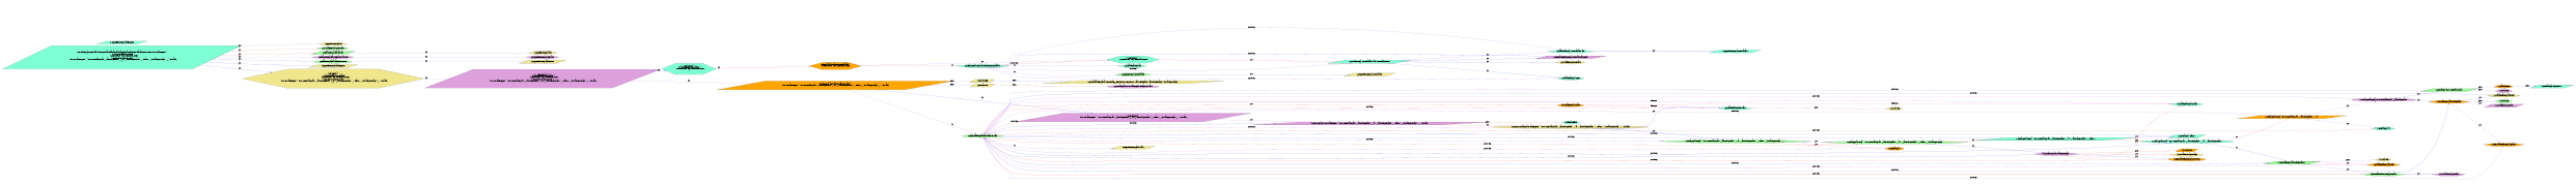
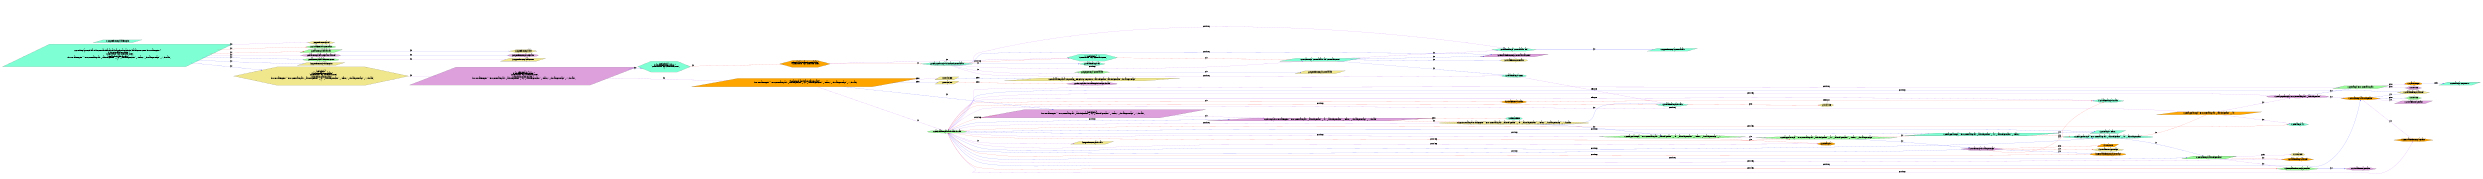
  digraph {
    rankdir=LR
    node [fillcolor=aquamarine shape=hexagon style=filled]
    edge [arrowhead=onormal color=blue]
    n1 [fillcolor=khaki label="2:CtTypeReferenceImpl@void"]
    n2 [fillcolor=palegreen label="2:CtVirtualElement@doContextualize" shape=ellipse]
    n3 [fillcolor=palegreen label="3:CtParameterImpl@final Task task" shape=parallelogram]
    n4 [fillcolor=khaki label="3:CtTypeReferenceImpl@Task"]
    n5 [fillcolor=plum label="3:CtParameterImpl@final Configuration taskModel" shape=ellipse]
    n6 [fillcolor=plum label="3:CtTypeReferenceImpl@Configuration" shape=ellipse]
    n7 [fillcolor=palegreen label="3:CtParameterImpl@final TaskContext context" shape=ellipse]
    n8 [fillcolor=khaki label="3:CtTypeReferenceImpl@TaskContext" shape=parallelogram]
    n9 [fillcolor=khaki label="4:CtTypeReferenceImpl@TaskException" shape=parallelogram]
    n10 [label="6:CtVariableReadImpl@task"]
    n11 [fillcolor=palegreen label="6:CtTypeAccessImpl@Contextualizable"]
    n12 [fillcolor=khaki label="6:CtTypeReferenceImpl@Contextualizable" shape=parallelogram]
    n13 [label="6:CtBinaryOperatorImpl@task instanceof Contextualizable"]
    n14 [fillcolor=plum label="7:CtExecutableReferenceImpl@contextualize(TaskContext)" shape=parallelogram]
    n15 [label="7:CtVariableReadImpl@((Contextualizable) (task))"]
    n16 [label="7:CtVariableReadImpl@context" shape=ellipse]
    n17 [label="7:CtInvocationImpl@((Contextualizable) (task)).contextualize(context)" shape=parallelogram]
    n18 [label="6:CtBlockImpl@\{\n    ((Contextualizable) (task)).contextualize(context);\n\}"]
    n19 [label="7:CtTypeReferenceImpl@Contextualizable" shape=parallelogram]
    n20 [fillcolor=khaki label="7:CtVirtualElement@contextualize" shape=ellipse]
    n21 [fillcolor=orange label="6:CtIfImpl@if (task instanceof Contextualizable) \{\n    ((Contextualizable) (task)).contextualize(context);\n\}"]
    n22 [label="5:CtBlockImpl@\{\n    if (task instanceof Contextualizable) \{\n        ((Contextualizable) (task)).contextualize(context);\n    \}\n\}"]
    n23 [fillcolor=orange label="9:CtVirtualElement@throwable" shape=ellipse]
    n24 [label="14:CtVariableReadImpl@throwable"]
    n25 [label="16:CtVariableReadImpl@throwable"]
    n26 [fillcolor=khaki label="16:Move@MOVE" shape=ellipse]
    n27 [fillcolor=khaki label="9:CtTypeReferenceImpl@Throwable" shape=parallelogram]
    n28 [fillcolor=palegreen label="9:CtCatchVariableImpl@final Throwable throwable" shape=ellipse]
    n29 [fillcolor=palegreen label="11:CtLiteralImpl@\"Error contextualizing task \"" shape=parallelogram]
    n30 [fillcolor=orange label="11:CtExecutableReferenceImpl@getName()"]
    n31 [fillcolor=khaki label="11:CtVariableReadImpl@taskModel"]
    n32 [fillcolor=orange label="11:CtInvocationImpl@taskModel.getName()"]
    n33 [fillcolor=plum label="11:CtBinaryOperatorImpl@(\"Error contextualizing task \" + taskModel.getName())" shape=ellipse]
    n34 [label="11:CtLiteralImpl@\" at \""]
    n35 [fillcolor=orange label="11:CtBinaryOperatorImpl@((\"Error contextualizing task \" + taskModel.getName()) + \" at \")" shape=parallelogram]
    n36 [fillcolor=palegreen label="12:CtExecutableReferenceImpl@getLocation()"]
    n37 [fillcolor=orange label="12:CtVariableReadImpl@taskModel"]
    n38 [fillcolor=palegreen label="12:CtInvocationImpl@taskModel.getLocation()" shape=parallelogram]
    n39 [label="11:CtBinaryOperatorImpl@(((\"Error contextualizing task \" + taskModel.getName()) + \" at \") + taskModel.getLocation())" shape=ellipse]
    n40 [label="13:CtLiteralImpl@\"(Reason: \"" shape=parallelogram]
    n41 [label="11:CtBinaryOperatorImpl@((((\"Error contextualizing task \" + taskModel.getName()) + \" at \") + taskModel.getLocation()) + \"(Reason: \")" shape=parallelogram]
    n42 [fillcolor=plum label="14:CtInvocationImpl@throwable.getMessage()"]
    n43 [fillcolor=palegreen label="11:CtBinaryOperatorImpl@(((((\"Error contextualizing task \" + taskModel.getName()) + \" at \") + taskModel.getLocation()) + \"(Reason: \") + throwable.getMessage())"]
    n44 [fillcolor=orange label="15:CtLiteralImpl@\")\"" shape=ellipse]
    n45 [fillcolor=palegreen label="11:CtBinaryOperatorImpl@(((((\"Error contextualizing task \" + taskModel.getName()) + \" at \") + taskModel.getLocation()) + \"(Reason: \") + throwable.getMessage()) + \")\""]
    n46 [fillcolor=khaki label="10:CtConstructorCallImpl@new TaskException((((((\"Error contextualizing task \" + taskModel.getName()) + \" at \") + taskModel.getLocation()) + \"(Reason: \") + throwable.getMessage()) + \")\", throwable)" shape=ellipse]
    n47 [fillcolor=plum label="10:CtThrowImpl@throw new TaskException((((((\"Error contextualizing task \" + taskModel.getName()) + \" at \") + taskModel.getLocation()) + \"(Reason: \") + throwable.getMessage()) + \")\", throwable)" shape=parallelogram]
    n48 [fillcolor=plum label="9:CtBlockImpl@\{\n    throw new TaskException((((((\"Error contextualizing task \" + taskModel.getName()) + \" at \") + taskModel.getLocation()) + \"(Reason: \") + throwable.getMessage()) + \")\", throwable);\n\}" shape=parallelogram]
    n49 [fillcolor=orange label="11:Update@UPDATE" shape=ellipse]
    n50 [fillcolor=plum label="11:Move@MOVE"]
    n51 [fillcolor=plum label="11:CtVirtualElement@getName" shape=parallelogram]
    n52 [fillcolor=palegreen label="11:Move@MOVE"]
    n53 [fillcolor=plum label="12:CtVirtualElement@getLocation"]
    n54 [fillcolor=khaki label="12:Move@MOVE" shape=ellipse]
    n55 [fillcolor=orange label="14:CtExecutableReferenceImpl@getMessage()" shape=ellipse]
    n56 [fillcolor=khaki label="14:CtVirtualElement@getMessage"]
    n57 [fillcolor=orange label="14:Move@MOVE" shape=parallelogram]
    n58 [label="10:Delete@DELETE" shape=ellipse]
    n59 [label="10:CtTypeReferenceImpl@TaskException" shape=parallelogram]
    n60 [label="12:CtLiteralImpl@\"compose.error\"" shape=parallelogram]
    n61 [fillcolor=orange label="9:CtCatchImpl@ catch (final Throwable throwable) \{\n    throw new TaskException((((((\"Error contextualizing task \" + taskModel.getName()) + \" at \") + taskModel.getLocation()) + \"(Reason: \") + throwable.getMessage()) + \")\", throwable);\n\}" shape=parallelogram]
    n62 [fillcolor=khaki label="10:Insert@INSERT" shape=parallelogram]
    n63 [fillcolor=khaki label="16:Insert@INSERT" shape=parallelogram]
    n64 [fillcolor=khaki label="10:CtLocalVariableImpl@final String message = REZ.getString(\"compose.error\", taskModel.getName(), taskModel.getLocation(), throwable.getMessage())" shape=parallelogram]
-   n65 [fillcolor=plum label="16:CtLiteralImpl@throw new TaskException(message, throwable)" shape=ellipse]
+   n65 [fillcolor=plum label="16:CtThrowImpl@throw new TaskException(message, throwable)" shape=ellipse]
    n66 [fillcolor=plum label="5:CtTryImpl@try \{\n    if (task instanceof Contextualizable) \{\n        ((Contextualizable) (task)).contextualize(context);\n    \}\n\} catch (final Throwable throwable) \{\n    throw new TaskException((((((\"Error contextualizing task \" + taskModel.getName()) + \" at \") + taskModel.getLocation()) + \"(Reason: \") + throwable.getMessage()) + \")\", throwable);\n\}" shape=parallelogram]
    n67 [fillcolor=khaki label="4:CtBlockImpl@\{\n    try \{\n        if (task instanceof Contextualizable) \{\n            ((Contextualizable) (task)).contextualize(context);\n        \}\n    \} catch (final Throwable throwable) \{\n        throw new TaskException((((((\"Error contextualizing task \" + taskModel.getName()) + \" at \") + taskModel.getLocation()) + \"(Reason: \") + throwable.getMessage()) + \")\", throwable);\n    \}\n\}"]
    n68 [label="2:CtMethodImpl@protected final void doContextualize(final Task task, final Configuration taskModel, final TaskContext context) throws TaskException \{\n    try \{\n        if (task instanceof Contextualizable) \{\n            ((Contextualizable) (task)).contextualize(context);\n        \}\n    \} catch (final Throwable throwable) \{\n        throw new TaskException((((((\"Error contextualizing task \" + taskModel.getName()) + \" at \") + taskModel.getLocation()) + \"(Reason: \") + throwable.getMessage()) + \")\", throwable);\n    \}\n\}" shape=parallelogram]
    n3 -> n4 [label=AST]
    n5 -> n6 [label=AST]
    n7 -> n8 [color=purple label=AST]
    n11 -> n12 [arrowhead=diamond label=AST]
    n13 -> n10 [arrowhead=diamond label=AST]
    n13 -> n11 [arrowhead=diamond color=purple label=AST]
    n13 -> n14 [arrowhead=diamond label="Control Dep"]
    n13 -> n15 [arrowhead=diamond color=purple label="Control Dep"]
    n13 -> n16 [color=purple label="Control Dep"]
    n13 -> n17 [arrowhead=diamond color=purple label="Control Dep"]
    n13 -> n18 [color=red label="Control Dep"]
    n15 -> n19 [label=AST]
    n17 -> n14 [arrowhead=diamond label=AST]
    n17 -> n15 [arrowhead=diamond color=purple label=AST]
    n17 -> n16 [label=AST]
    n17 -> n20 [label=AST]
    n18 -> n17 [color=red label=AST]
    n21 -> n13 [color=red label=AST]
    n21 -> n18 [arrowhead=diamond color=purple label=AST]
    n22 -> n21 [color=red label=AST]
    n23 -> n24 [arrowhead=diamond color=red label="Define-Use"]
-   n23 -> n25 [arrowhead=diamond color=purple label="Define-Use"]
+   n16 -> n25 [arrowhead=diamond color=purple label="Define-Use"]
    n25 -> n26 [arrowhead=diamond color=red label=Action]
    n28 -> n23 [color=red label=AST]
    n28 -> n24 [arrowhead=diamond color=purple label="Define-Use"]
    n28 -> n25 [color=red label="Control Dep"]
    n28 -> n27 [arrowhead=diamond color=purple label=AST]
    n28 -> n29 [arrowhead=diamond color=purple label="Control Dep"]
    n28 -> n30 [arrowhead=diamond color=purple label="Control Dep"]
    n28 -> n31 [label="Control Dep"]
    n28 -> n32 [arrowhead=diamond label="Control Dep"]
    n28 -> n33 [color=purple label="Control Dep"]
    n28 -> n34 [color=red label="Control Dep"]
    n28 -> n35 [color=purple label="Control Dep"]
    n28 -> n36 [arrowhead=diamond color=red label="Control Dep"]
    n28 -> n37 [color=purple label="Control Dep"]
    n28 -> n38 [arrowhead=diamond label="Control Dep"]
    n28 -> n39 [arrowhead=diamond label="Control Dep"]
    n28 -> n40 [arrowhead=diamond label="Control Dep"]
    n28 -> n41 [label="Control Dep"]
    n28 -> n42 [label="Control Dep"]
    n28 -> n43 [arrowhead=diamond color=red label="Control Dep"]
    n28 -> n44 [arrowhead=diamond color=purple label="Control Dep"]
    n28 -> n45 [color=purple label="Control Dep"]
    n28 -> n46 [color=purple label="Control Dep"]
    n28 -> n47 [arrowhead=diamond label="Control Dep"]
    n28 -> n48 [color=red label="Control Dep"]
    n29 -> n49 [arrowhead=diamond color=purple label=Action]
    n29 -> n50 [color=purple label=Action]
    n32 -> n30 [color=purple label=AST]
    n32 -> n31 [label=AST]
    n32 -> n51 [color=purple label=AST]
    n32 -> n52 [label=Action]
    n33 -> n29 [label=AST]
    n33 -> n32 [arrowhead=diamond color=purple label=AST]
    n35 -> n33 [arrowhead=diamond color=purple label=AST]
    n35 -> n34 [arrowhead=diamond color=purple label=AST]
    n36 -> n53 [arrowhead=diamond label=AST]
    n38 -> n36 [arrowhead=diamond color=purple label=AST]
    n38 -> n37 [color=red label=AST]
    n38 -> n54 [arrowhead=diamond color=purple label=Action]
    n39 -> n35 [color=red label=AST]
    n39 -> n38 [label=AST]
    n41 -> n39 [arrowhead=diamond color=red label=AST]
    n41 -> n40 [label=AST]
    n42 -> n24 [arrowhead=diamond color=red label=AST]
    n42 -> n55 [label=AST]
    n42 -> n56 [arrowhead=diamond color=red label=AST]
    n42 -> n57 [arrowhead=diamond color=red label=Action]
    n43 -> n41 [color=red label=AST]
    n43 -> n42 [arrowhead=diamond label=AST]
    n45 -> n43 [arrowhead=diamond color=purple label=AST]
    n45 -> n44 [color=red label=AST]
    n46 -> n25 [label=AST]
    n46 -> n45 [arrowhead=diamond label=AST]
    n47 -> n46 [arrowhead=diamond color=red label=AST]
    n47 -> n58 [color=red label=Action]
    n48 -> n47 [arrowhead=diamond color=purple label=AST]
    n49 -> n60 [arrowhead=diamond label=Action]
    n55 -> n28 [arrowhead=diamond color=red label="Control Dep"]
    n61 -> n28 [color=purple label=AST]
    n61 -> n48 [arrowhead=diamond label=AST]
    n61 -> n62 [color=purple label=Action]
    n61 -> n63 [label=Action]
    n62 -> n64 [label=Action]
    n63 -> n65 [color=red label=Action]
    n66 -> n22 [arrowhead=diamond label=AST]
    n66 -> n61 [color=purple label=AST]
    n67 -> n66 [color=purple label=AST]
    n68 -> n1 [color=purple label=AST]
    n68 -> n2 [arrowhead=diamond color=red label=AST]
    n68 -> n3 [arrowhead=diamond color=red label=AST]
    n68 -> n5 [arrowhead=diamond color=purple label=AST]
    n68 -> n7 [label=AST]
    n68 -> n9 [label=AST]
    n68 -> n67 [arrowhead=diamond label=AST]
  }
